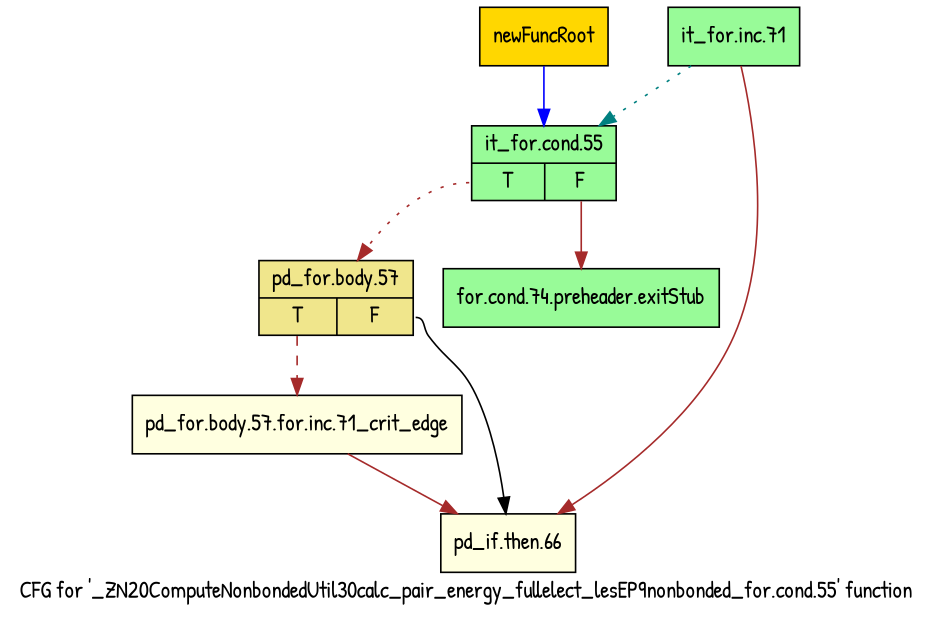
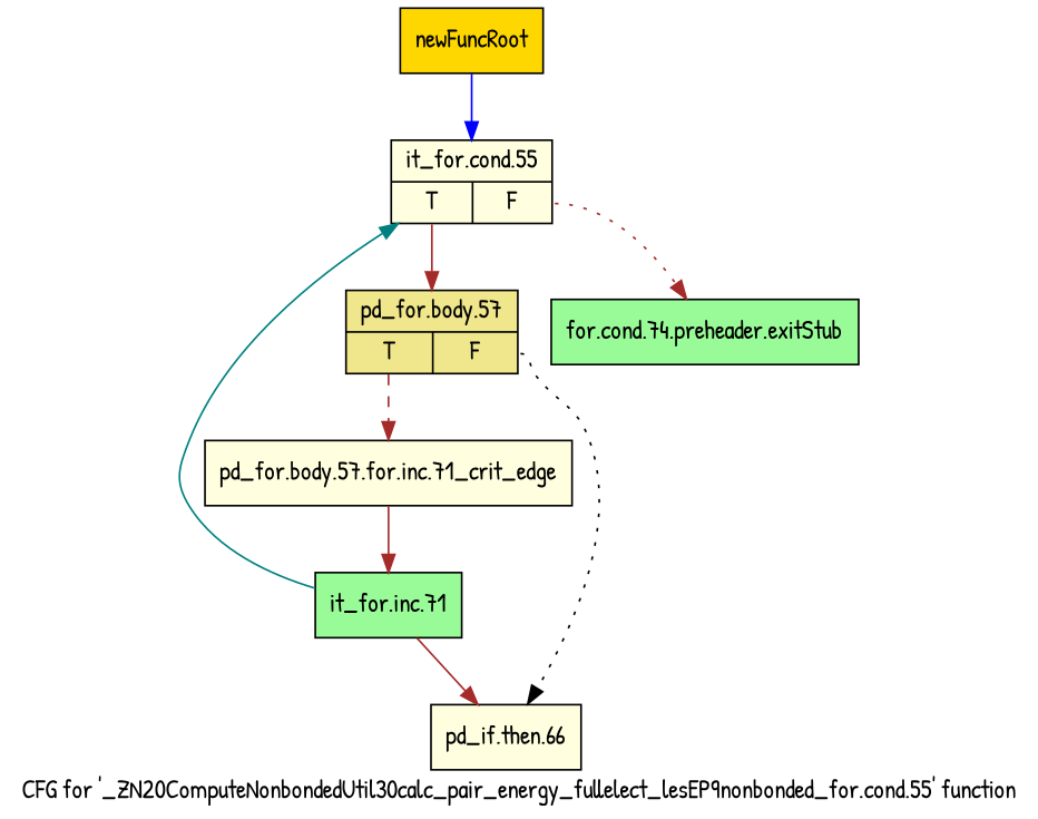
  digraph {
    fontname="Patrick Hand"
    label="CFG for '_ZN20ComputeNonbondedUtil30calc_pair_energy_fullelect_lesEP9nonbonded_for.cond.55' function"
    node [fillcolor=lightyellow fontname="Patrick Hand" shape=record style=filled]
    edge [color=brown fontname="Patrick Hand" style=solid]
    n1 [fillcolor=gold label="{newFuncRoot}"]
-   n2 [fillcolor=palegreen label="{it_for.cond.55|{<s0>T|<s1>F}}"]
+   n2 [label="{it_for.cond.55|{<s0>T|<s1>F}}"]
    n3 [fillcolor=palegreen label="{for.cond.74.preheader.exitStub}"]
    n4 [fillcolor=khaki label="{pd_for.body.57|{<s0>T|<s1>F}}"]
    n5 [label="{pd_for.body.57.for.inc.71_crit_edge}"]
    n6 [label="{pd_if.then.66}"]
    n7 [fillcolor=palegreen label="{it_for.inc.71}"]
    n1 -> n2 [color=blue]
-   n2 -> n3 [tailport=s1]
-   n2 -> n4 [style=dotted tailport=s0]
+   n2 -> n3 [style=dotted tailport=s1]
+   n2 -> n4 [tailport=s0]
    n4 -> n5 [style=dashed tailport=s0]
-   n4 -> n6 [color=black tailport=s1]
-   n5 -> n6
-   n7 -> n2 [color=teal style=dotted]
+   n4 -> n6 [color=black style=dotted tailport=s1]
+   n5 -> n7
+   n7 -> n2 [color=teal]
    n7 -> n6
  }
